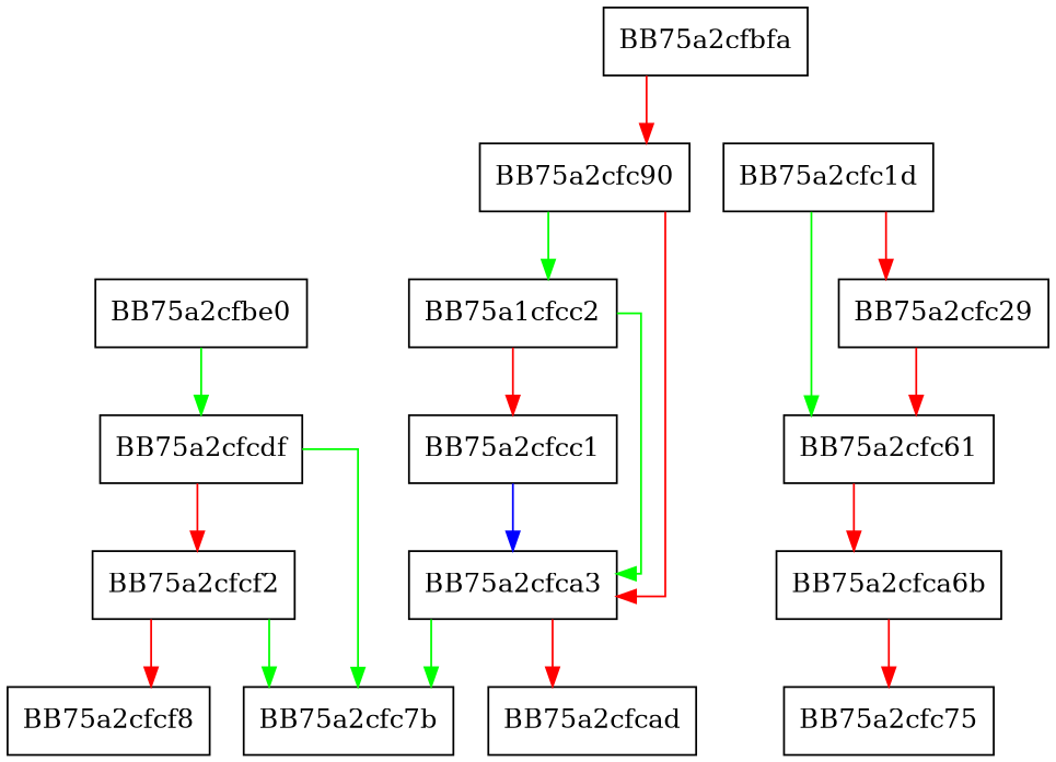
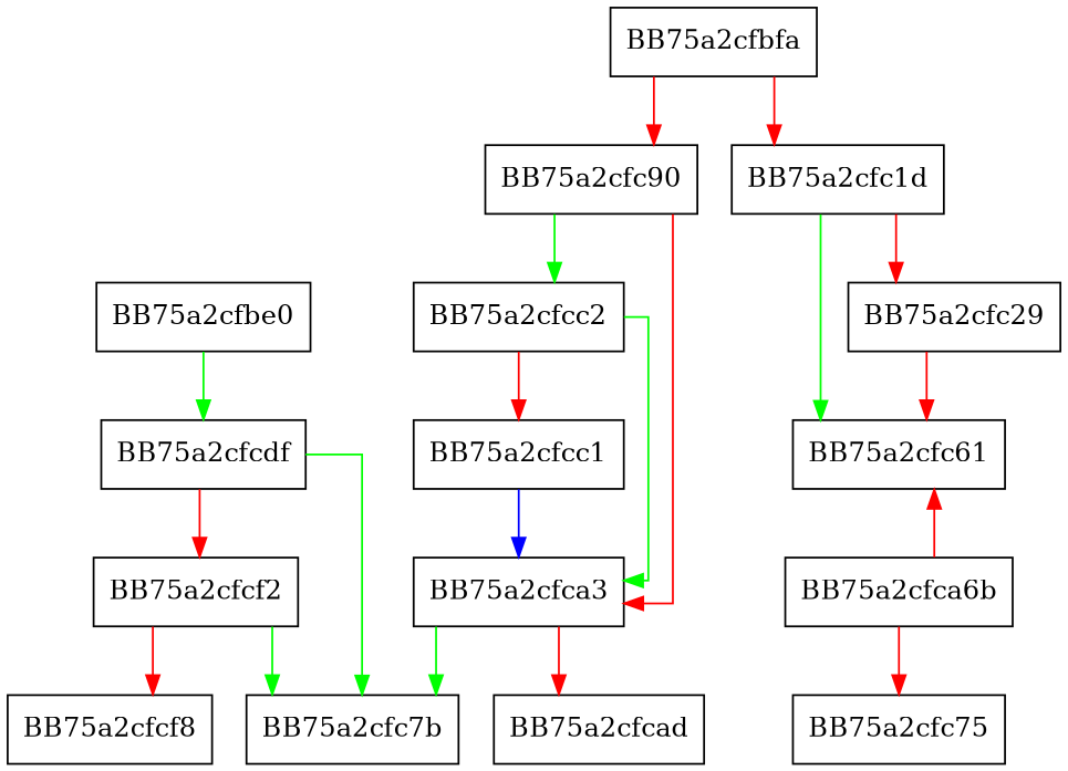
  digraph {
    splines=ortho
    node [shape=box]
    edge [color=red]
    BB75a2cfbe0
    BB75a2cfcdf
    BB75a2cfc7b
    BB75a2cfcf2
    BB75a2cfbfa
    BB75a2cfc90
    BB75a2cfc1d
    BB75a2cfcf8
-   BB75a2cfcc2 [label=BB75a1cfcc2]
+   BB75a2cfcc2
    BB75a2cfca3
    BB75a2cfc61
    BB75a2cfc29
    n13 [label=BB75a2cfcc1]
    BB75a2cfcad
    n15 [label=BB75a2cfca6b]
    BB75a2cfc75
    BB75a2cfbe0 -> BB75a2cfcdf [color=green]
    BB75a2cfcdf -> BB75a2cfc7b [color=green]
    BB75a2cfcdf -> BB75a2cfcf2
    BB75a2cfcf2 -> BB75a2cfc7b [color=green]
    BB75a2cfcf2 -> BB75a2cfcf8
    BB75a2cfbfa -> BB75a2cfc90
+   BB75a2cfbfa -> BB75a2cfc1d
    BB75a2cfc90 -> BB75a2cfcc2 [color=green]
    BB75a2cfc90 -> BB75a2cfca3
    BB75a2cfc1d -> BB75a2cfc61 [color=green]
    BB75a2cfc1d -> BB75a2cfc29
    BB75a2cfcc2 -> BB75a2cfca3 [color=green]
    BB75a2cfcc2 -> n13
    BB75a2cfca3 -> BB75a2cfc7b [color=green]
    BB75a2cfca3 -> BB75a2cfcad
-   BB75a2cfc61 -> n15
+   n15 -> BB75a2cfc61
    BB75a2cfc29 -> BB75a2cfc61
    n13 -> BB75a2cfca3 [color=blue]
    n15 -> BB75a2cfc75
  }
